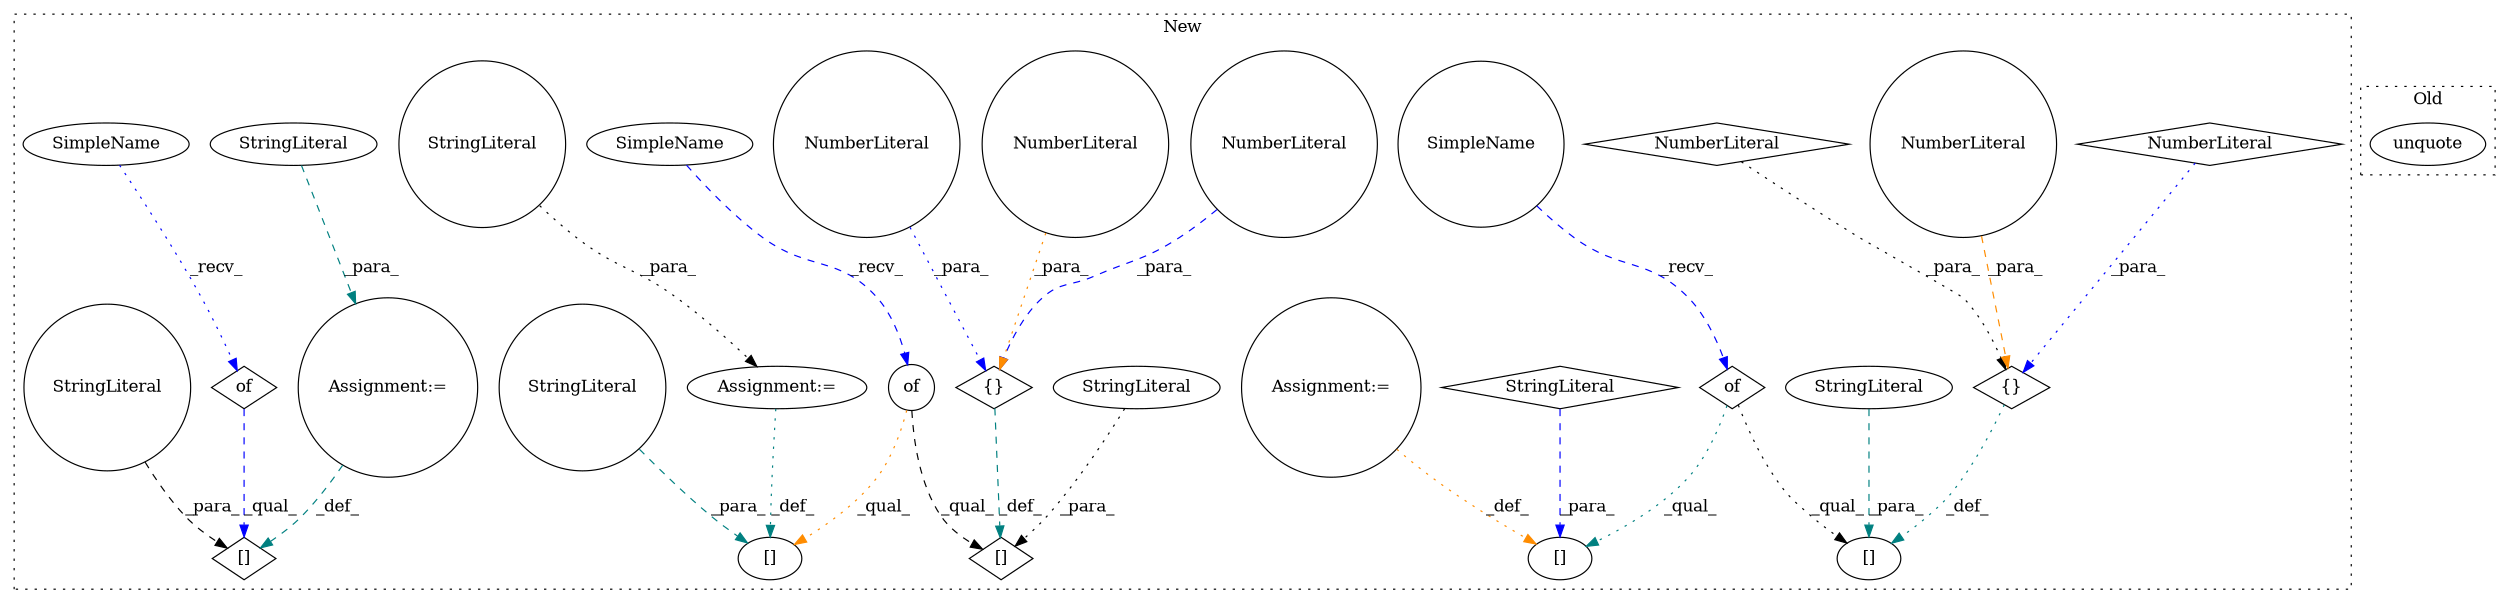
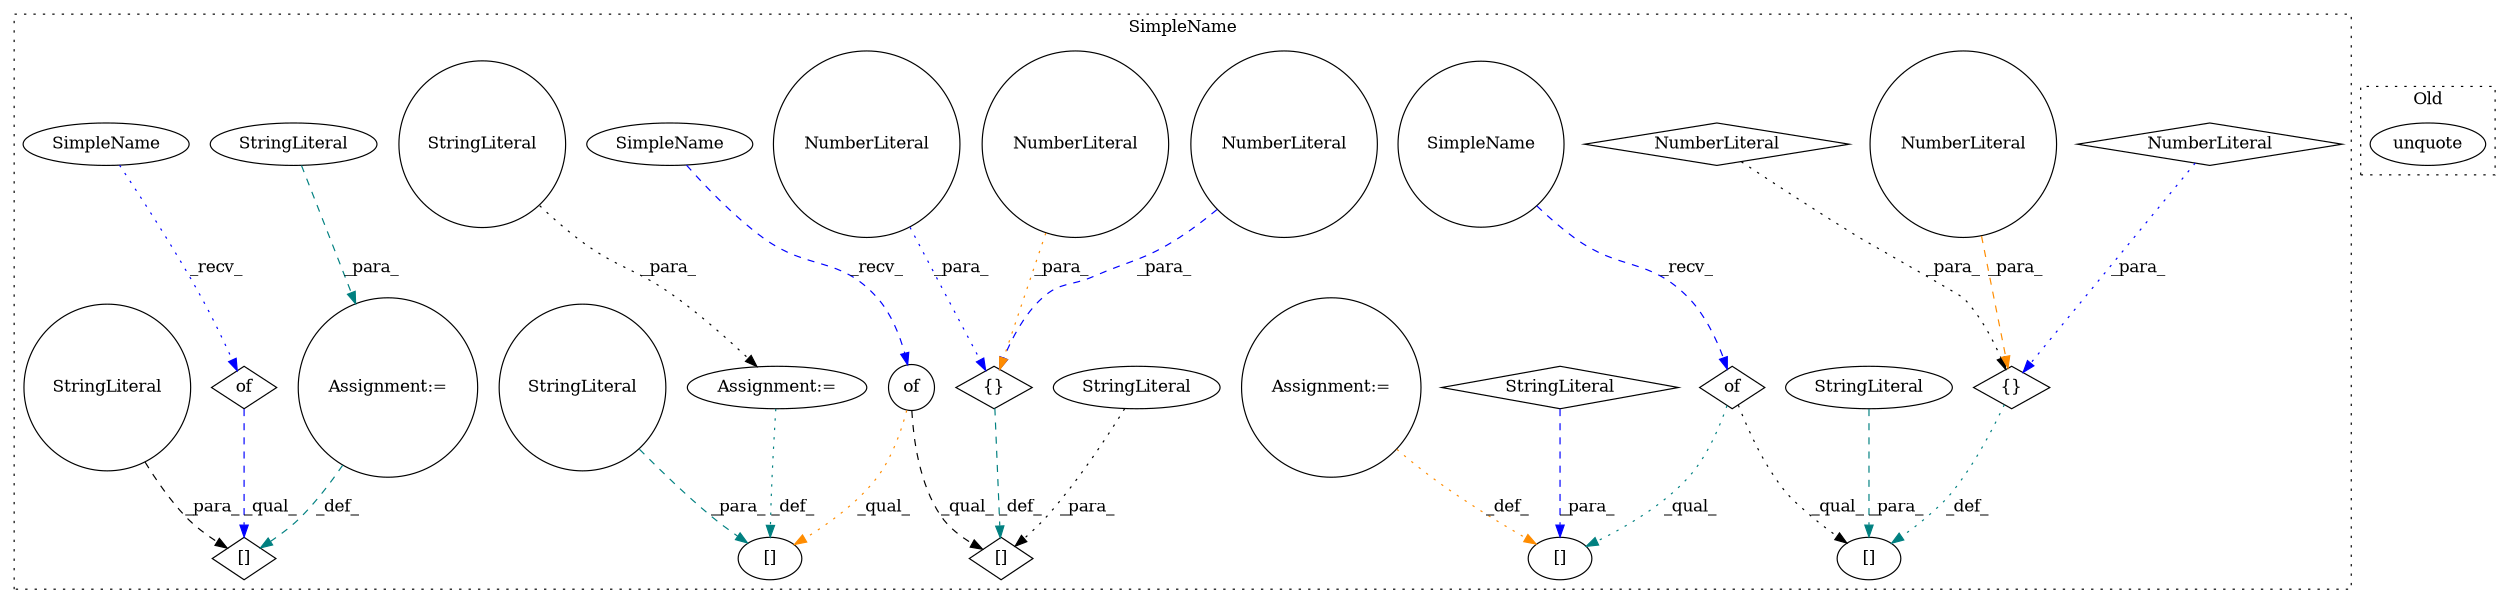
  digraph {
    node [a=45 l=1 shape=circle]
    edge [color=teal style=dotted]
    n1 [a=4 l="1,1" label="{}" s="5159,5165" shape=diamond]
    n2 [a=34 label=NumberLiteral s=5164 shape=diamond]
    n3 [a=34 label=NumberLiteral s=5160 shape=diamond]
    n4 [a=2 l="8,1" label="[]" s="5124,5148" shape=ellipse]
    n5 [a=34 label=NumberLiteral s=5162]
    n6 [a=32 l=4 label=of s=5080 shape=diamond]
    n7 [a=2 l="8,1" label="[]" s="5090,5107" shape=ellipse]
    n8 [a=32 l=4 label=of s=5184]
    n9 [a=2 l="8,1" label="[]" s="5228,5252" shape=diamond]
    n10 [a=4 l="1,1" label="{}" s="5263,5272" shape=diamond]
    n11 [a=34 l=2 label=NumberLiteral s=5270]
    n12 [a=2 l="8,1" label="[]" s="5194,5211" shape=ellipse]
    n13 [a=34 l=2 label=NumberLiteral s=5267]
    n14 [a=34 l=2 label=NumberLiteral s=5264]
    n15 [a=7 label="Assignment:=" s=5212 shape=ellipse]
    n16 [a=7 label="Assignment:=" s=5108]
    n17 [l=16 label=StringLiteral s=5132 shape=ellipse]
    n18 [l=9 label=StringLiteral s=5098 shape=diamond]
    n19 [l=9 label=StringLiteral s=5202]
    n20 [l=16 label=StringLiteral s=5236 shape=ellipse]
    n21 [a=32 l=4 label=of s=4976 shape=diamond]
    n22 [a=2 l="8,1" label="[]" s="4986,5003" shape=diamond]
    n23 [a=7 label="Assignment:=" s=5004]
    n24 [l=9 label=StringLiteral s=5213]
    n25 [l=9 label=StringLiteral s=4994]
    n26 [l=9 label=StringLiteral s=5005 shape=ellipse]
    n27 [a=42 l=3 label=SimpleName s=5180 shape=ellipse]
    n28 [a=42 l=3 label=SimpleName s=4972 shape=ellipse]
    n29 [a=42 l=3 label=SimpleName s=5076]
    n30 [a=32 l="8,1" label=unquote s="5336,5352" shape=ellipse]
    subgraph cluster_1 {
-     label=New
+     label=SimpleName
      style=dotted
      n1
      n2
      n3
      n4
      n5
      n6
      n7
      n8
      n9
      n10
      n11
      n12
      n13
      n14
      n15
      n16
      n17
      n18
      n19
      n20
      n21
      n22
      n23
      n24
      n25
      n26
      n27
      n28
      n29
    }
    subgraph cluster_2 {
      label=Old
      style=dotted
      n30
    }
    n1 -> n4 [label=_def_]
    n2 -> n1 [label=_para_ color=black]
    n3 -> n1 [label=_para_ color=blue]
    n5 -> n1 [label=_para_ color=darkorange style=dashed]
    n6 -> n4 [label=_qual_ color=black]
    n6 -> n7 [label=_qual_]
    n8 -> n9 [label=_qual_ color=black style=dashed]
    n8 -> n12 [label=_qual_ color=darkorange]
    n10 -> n9 [label=_def_ style=dashed]
    n11 -> n10 [label=_para_ color=blue style=dashed]
    n13 -> n10 [label=_para_ color=darkorange]
    n14 -> n10 [label=_para_ color=blue]
    n15 -> n12 [label=_def_]
    n16 -> n7 [label=_def_ color=darkorange]
    n17 -> n4 [label=_para_ style=dashed]
    n18 -> n7 [label=_para_ color=blue style=dashed]
    n19 -> n12 [label=_para_ style=dashed]
    n20 -> n9 [label=_para_ color=black]
    n21 -> n22 [label=_qual_ color=blue style=dashed]
    n23 -> n22 [label=_def_ style=dashed]
    n24 -> n15 [label=_para_ color=black]
    n25 -> n22 [label=_para_ color=black style=dashed]
    n26 -> n23 [label=_para_ style=dashed]
    n27 -> n8 [label=_recv_ color=blue style=dashed]
    n28 -> n21 [label=_recv_ color=blue]
    n29 -> n6 [label=_recv_ color=blue style=dashed]
  }
